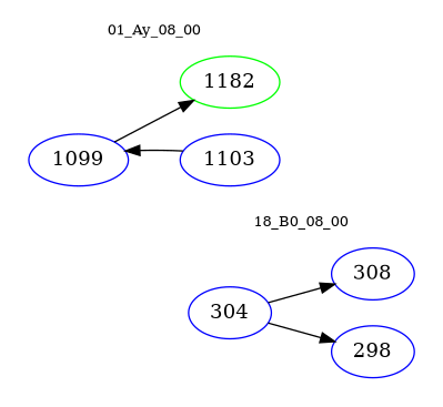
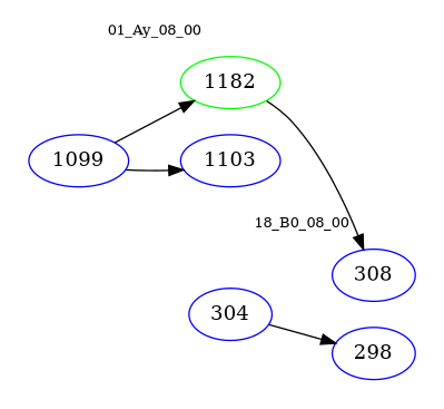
  digraph {
    rankdir=LR
    node [color=blue]
    edge [color=black]
    n1 [label=1099]
    n2 [label=1103]
    n3 [color=green label=1182]
    n4 [label=304]
    n5 [label=298]
    n6 [label=308]
    subgraph cluster_1 {
      color=white
      fontsize=10
      label="01_Ay_08_00"
      n1
      n2
      n3
    }
    subgraph cluster_2 {
      color=white
      fontsize=10
      label="18_B0_08_00"
      n4
      n5
      n6
    }
-   n2 -> n1
+   n1 -> n2
    n1 -> n3
    n4 -> n5
-   n4 -> n6
+   n3 -> n6
  }
